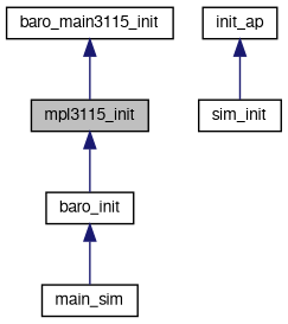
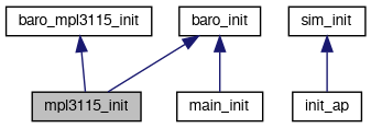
  digraph {
    rankdir=TB
    node [color=black fillcolor=white fontname=FreeSans fontsize=10 shape=record style=filled]
    edge [color=midnightblue dir=back fontname=FreeSans fontsize=10 labelfontname=FreeSans labelfontsize=10 style=solid]
    n1 [fillcolor=grey75 fontcolor=black height=0.2 label=mpl3115_init width=0.4]
    n2 [height=0.2 label=baro_init width=0.4]
-   n3 [height=0.2 label=main_sim width=0.4]
-   n4 [height=0.2 label=baro_main3115_init width=0.4]
+   n3 [height=0.2 label=main_init width=0.4]
+   n4 [height=0.2 label=baro_mpl3115_init width=0.4]
    n5 [height=0.2 label=init_ap width=0.4]
    n6 [height=0.2 label=sim_init width=0.4]
-   n1 -> n2
+   n2 -> n1
    n2 -> n3
    n4 -> n1
-   n5 -> n6
+   n6 -> n5
  }
